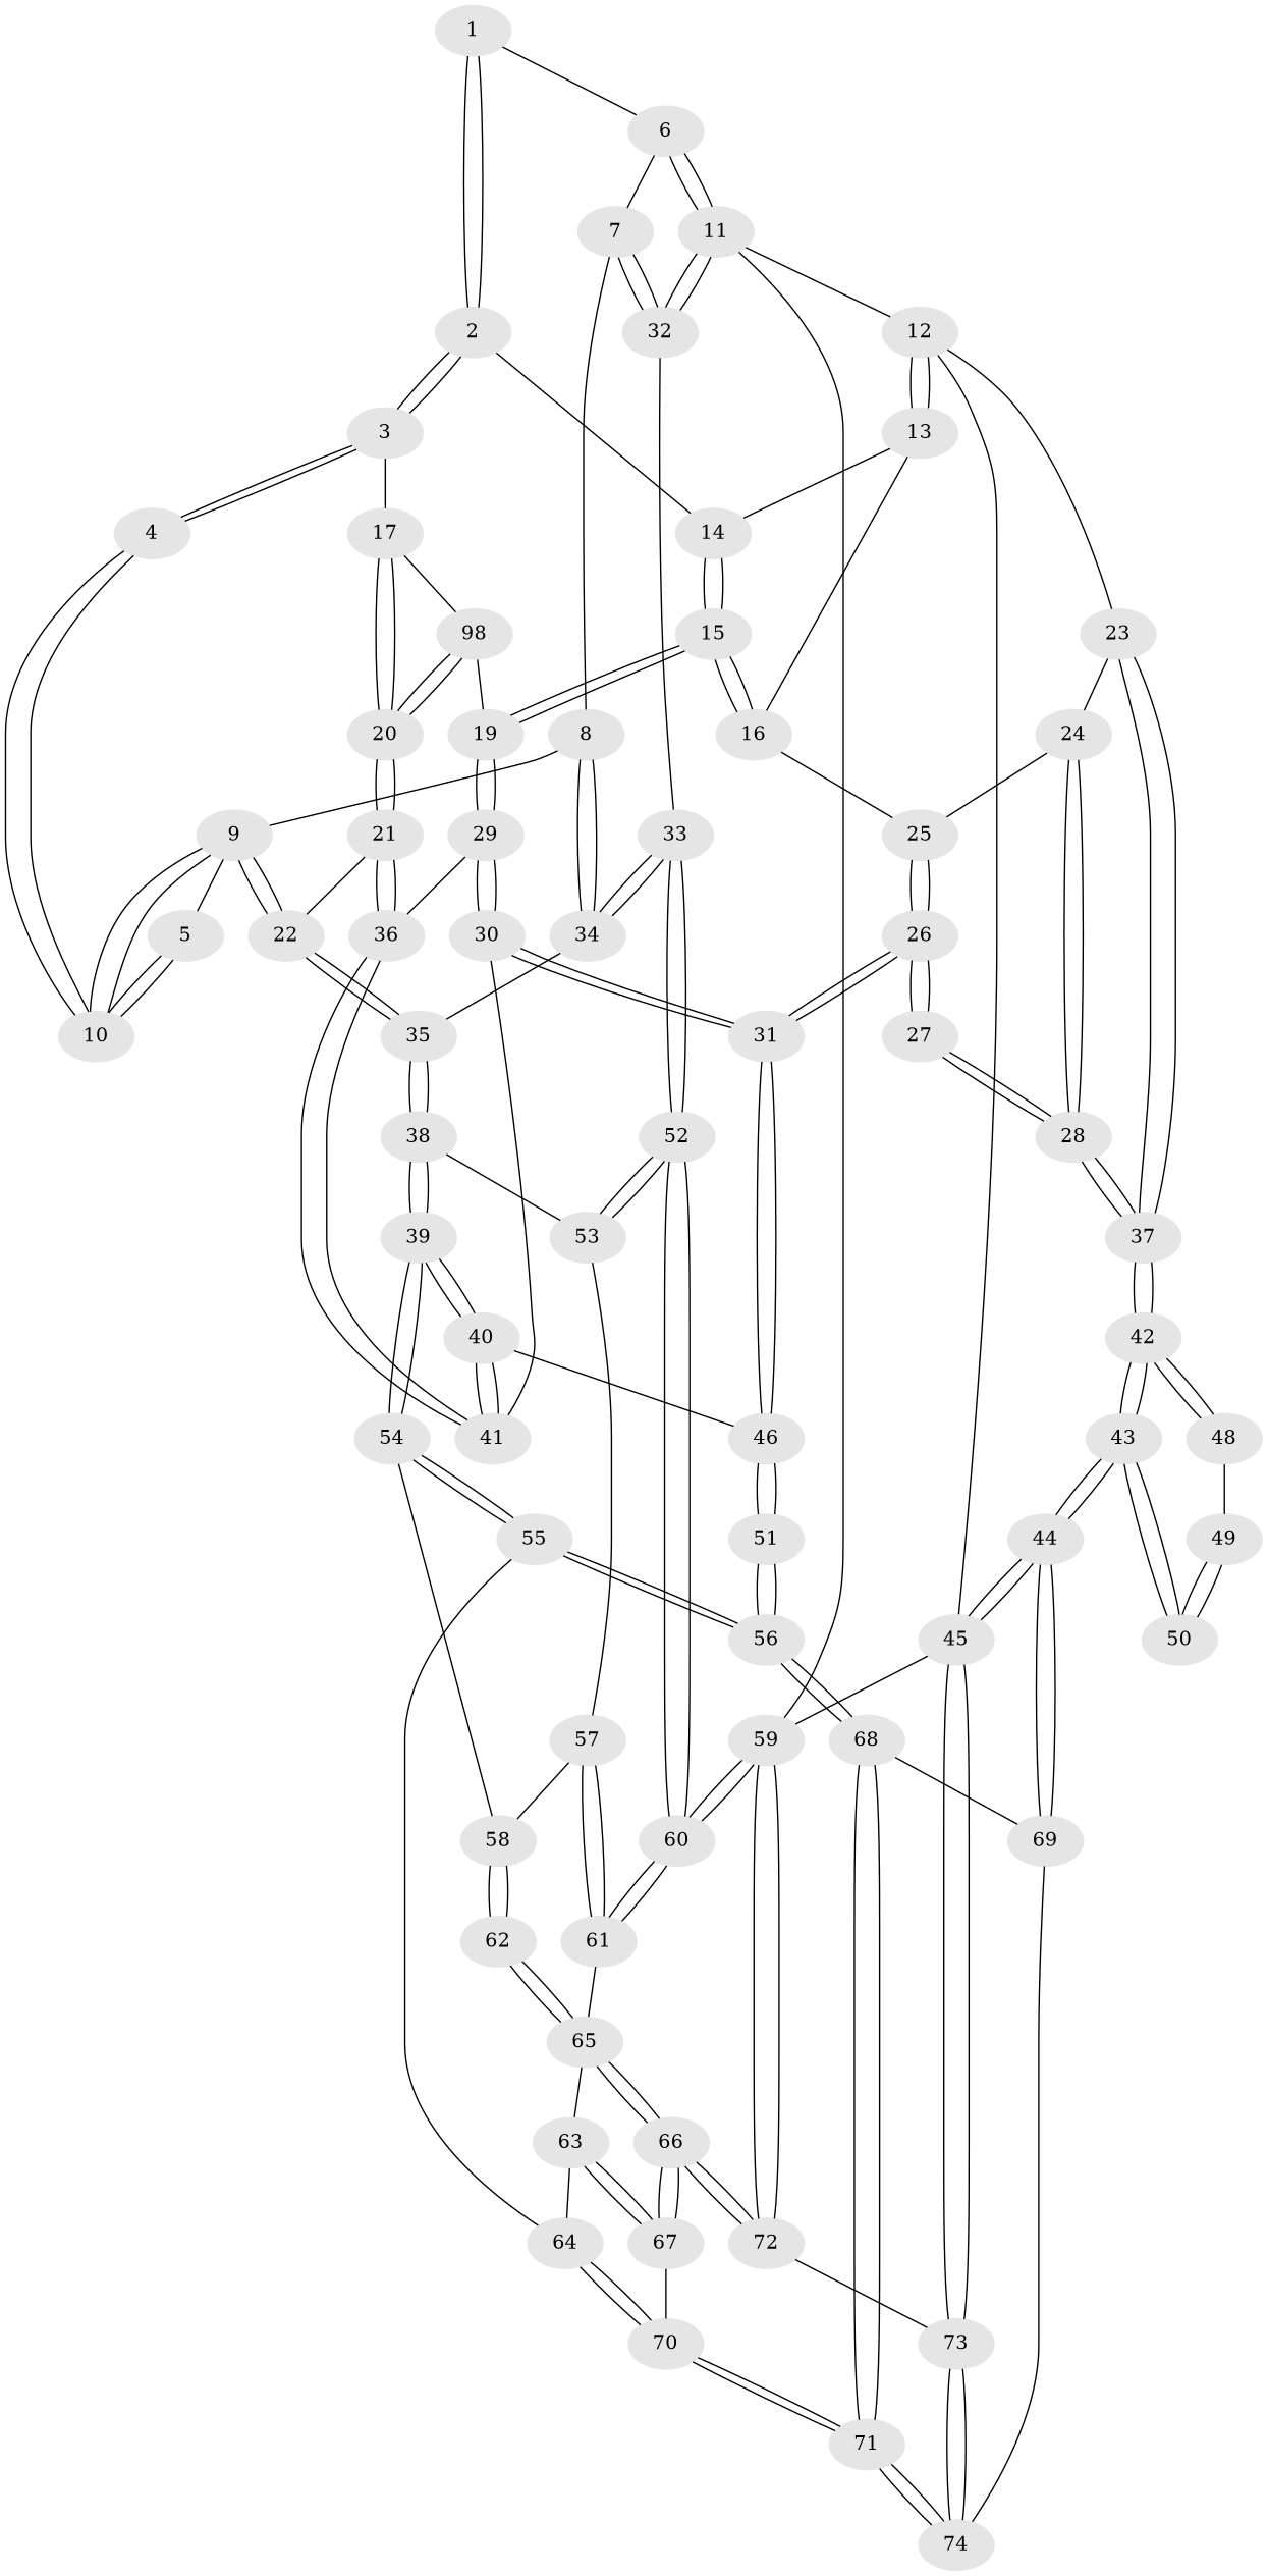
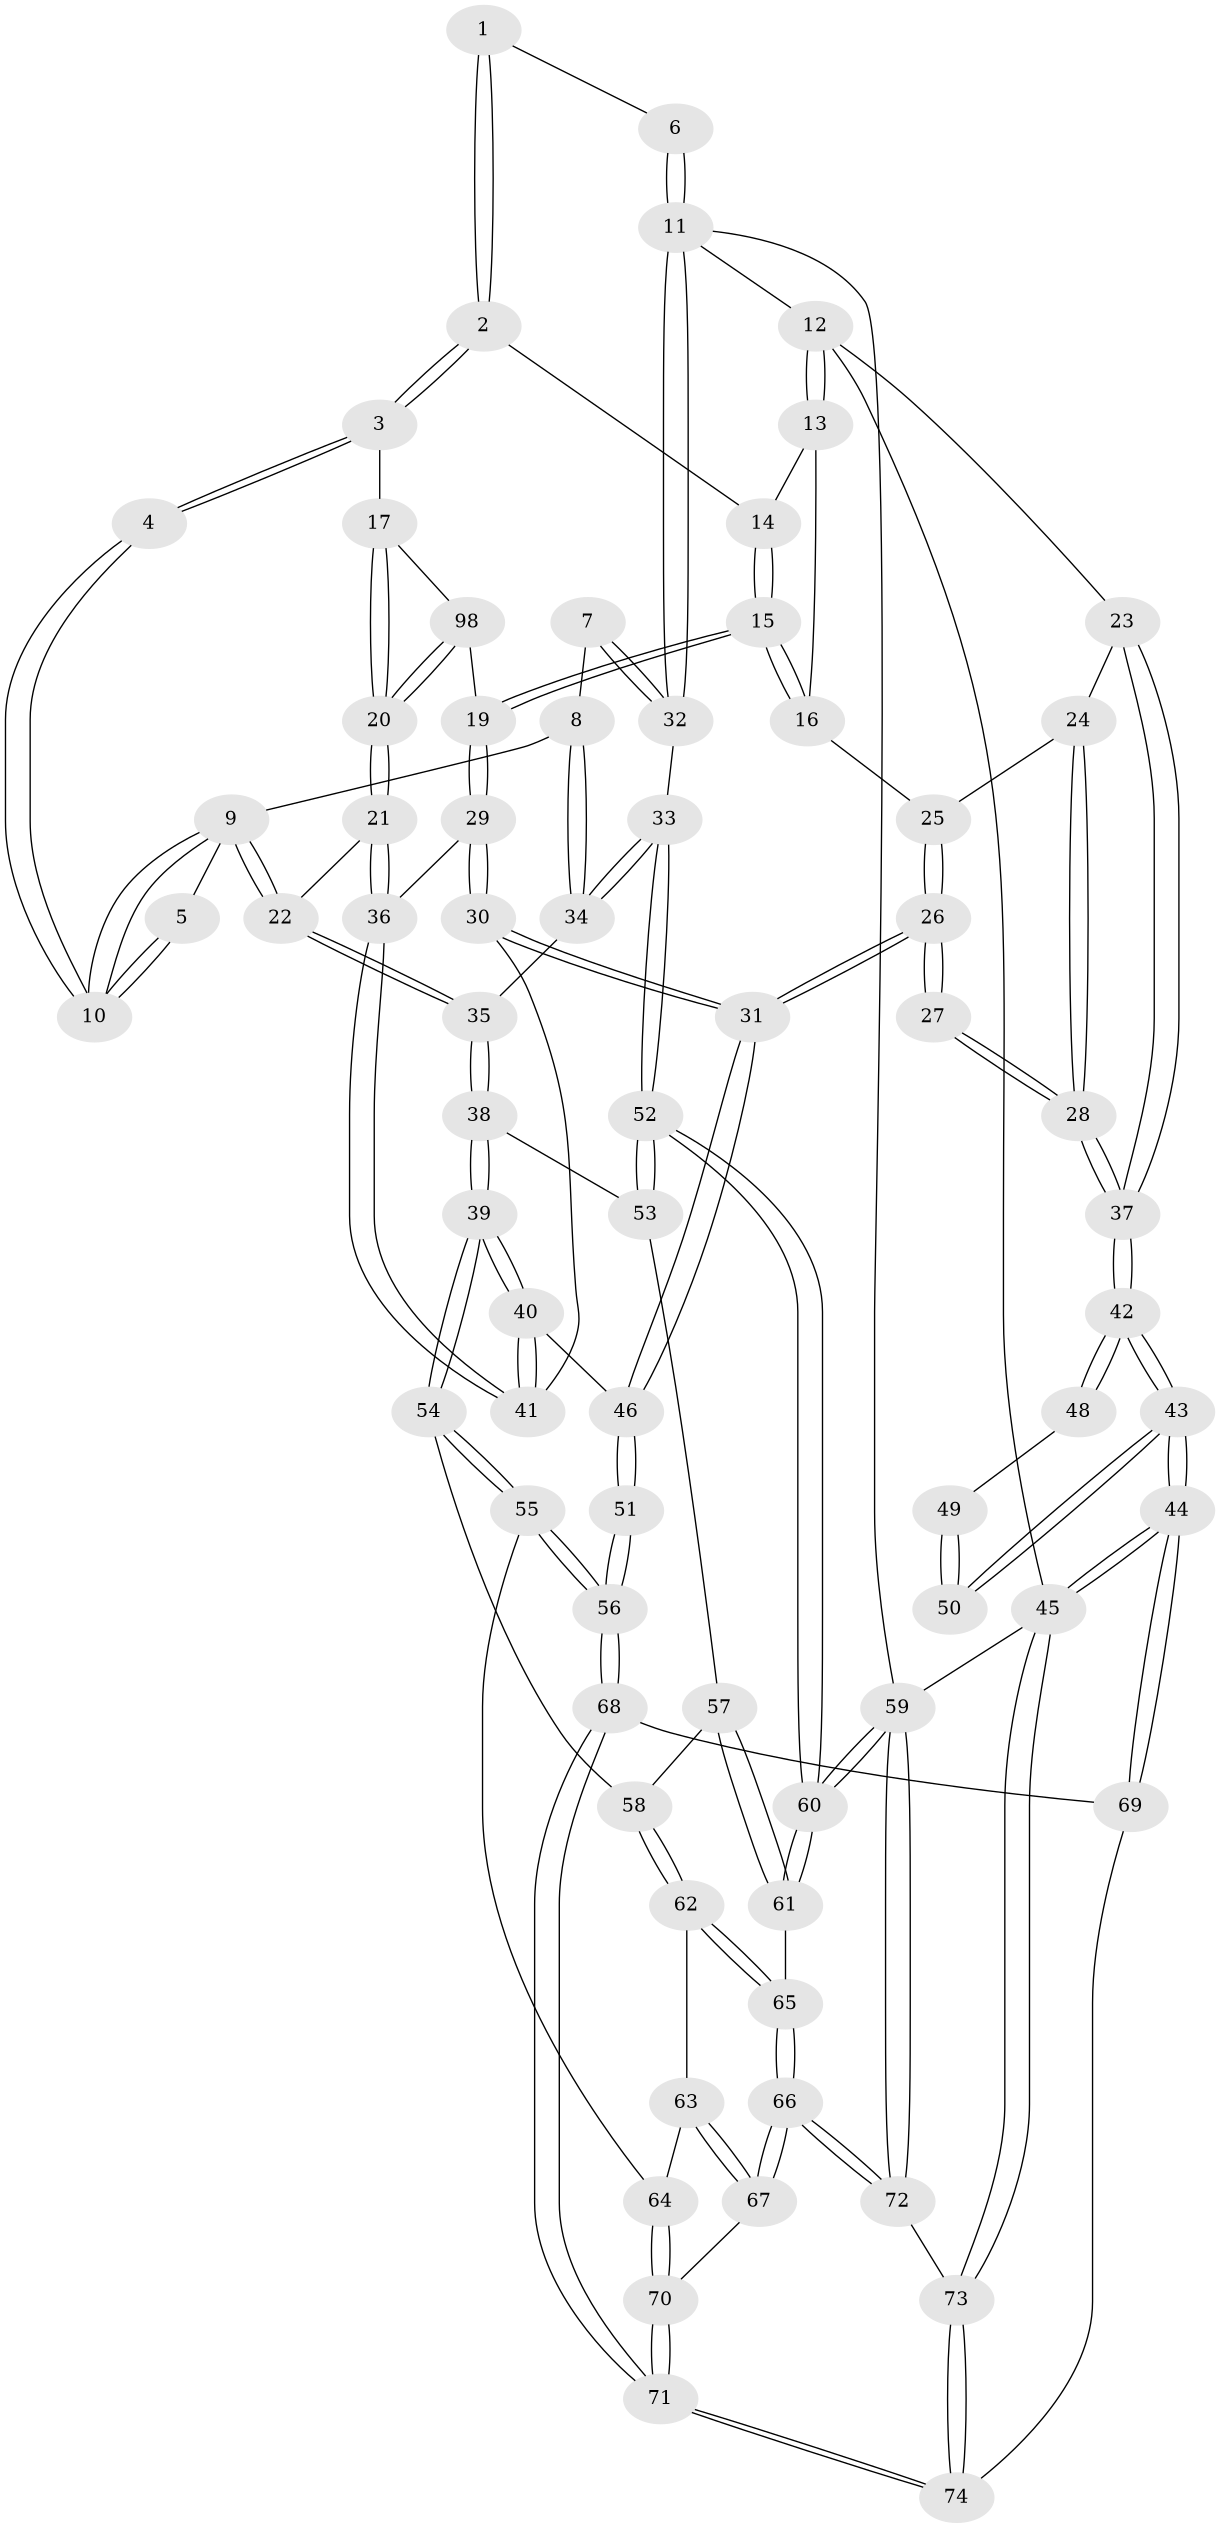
  graph {
    fontname="DejaVu Serif"
    node [color=gray90 fontname="DejaVu Serif" style=filled]
    edge [fontname="DejaVu Serif"]
    1
    2
    6
    3
    14
    7
    11
    4
    17
    15
    10
    n12 [label=98]
    20
    5
    8
    32
    12
    59
    9
    34
    33
    22
    35
    13
    23
    45
    60
    72
    16
    24
    37
    73
    25
    19
    29
    26
    21
    36
    30
    41
    38
    28
    42
    27
    31
    46
    51
    52
    53
    39
    43
    48
    40
    54
    57
    55
    58
    44
    50
    49
    69
    74
    56
    68
    61
    64
    62
    70
    71
    65
    63
    66
    67
    1 -- 2
    1 -- 2
    1 -- 6
    2 -- 3
    2 -- 3
    2 -- 14
-   6 -- 7
    6 -- 11
    6 -- 11
    3 -- 4
    3 -- 4
    3 -- 17
    14 -- 15
    14 -- 15
    7 -- 8
    7 -- 32
    7 -- 32
    11 -- 32
    11 -- 32
    11 -- 12
    11 -- 59
    4 -- 10
    4 -- 10
    17 -- n12
    17 -- 20
    17 -- 20
    15 -- 16
    15 -- 16
    15 -- 19
    15 -- 19
    n12 -- 20
    n12 -- 20
    n12 -- 19
    20 -- 21
    20 -- 21
    5 -- 10
    5 -- 10
    8 -- 9
    8 -- 34
    8 -- 34
    32 -- 33
    12 -- 13
    12 -- 13
    12 -- 23
    12 -- 45
    59 -- 60
    59 -- 60
    59 -- 72
    59 -- 72
    9 -- 10
    9 -- 10
    9 -- 5
    9 -- 22
    9 -- 22
    34 -- 35
    33 -- 34
    33 -- 34
    33 -- 52
    33 -- 52
    22 -- 35
    22 -- 35
    35 -- 38
    35 -- 38
    13 -- 14
    13 -- 16
    23 -- 24
    23 -- 37
    23 -- 37
    45 -- 59
    45 -- 73
    45 -- 73
    60 -- 61
    60 -- 61
    72 -- 73
    16 -- 25
    24 -- 25
    24 -- 28
    24 -- 28
    37 -- 42
    37 -- 42
    73 -- 74
    73 -- 74
    25 -- 26
    25 -- 26
    19 -- 29
    19 -- 29
    29 -- 36
    29 -- 30
    29 -- 30
    26 -- 27
    26 -- 27
    26 -- 31
    26 -- 31
    21 -- 22
    21 -- 36
    21 -- 36
    36 -- 41
    36 -- 41
    30 -- 41
    30 -- 31
    30 -- 31
    38 -- 53
    38 -- 39
    38 -- 39
    28 -- 37
    28 -- 37
    42 -- 43
    42 -- 43
    42 -- 48
    42 -- 48
    27 -- 28
    27 -- 28
    31 -- 46
    31 -- 46
    46 -- 51
    46 -- 51
    51 -- 56
    51 -- 56
    52 -- 60
    52 -- 60
    52 -- 53
    52 -- 53
    53 -- 57
    39 -- 40
    39 -- 40
    39 -- 54
    39 -- 54
    43 -- 44
    43 -- 44
    43 -- 50
    43 -- 50
    48 -- 49
    40 -- 41
    40 -- 41
    40 -- 46
    54 -- 55
    54 -- 55
    54 -- 58
    57 -- 58
    57 -- 61
    57 -- 61
    55 -- 56
    55 -- 56
    55 -- 64
    58 -- 62
    58 -- 62
    44 -- 45
    44 -- 45
    44 -- 69
    44 -- 69
    49 -- 50
    49 -- 50
    69 -- 74
    56 -- 68
    56 -- 68
    68 -- 69
    68 -- 71
    68 -- 71
    61 -- 65
    64 -- 70
    64 -- 70
    62 -- 65
    62 -- 65
-   65 -- 63
+   62 -- 63
    70 -- 71
    70 -- 71
    71 -- 74
    71 -- 74
    65 -- 66
    65 -- 66
    63 -- 64
    63 -- 67
    63 -- 67
    66 -- 72
    66 -- 72
    66 -- 67
    66 -- 67
    67 -- 70
  }
